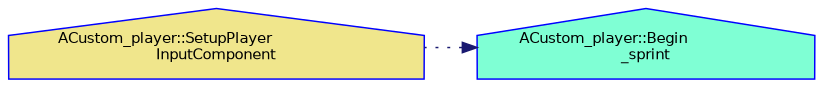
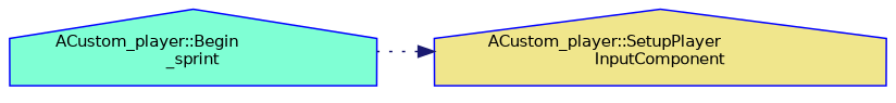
  digraph {
    rankdir=RL
    node [color=blue fontname=Helvetica fontsize=10 shape=house style=filled]
    n1 [fillcolor=aquamarine fontcolor=black height=0.2 label="ACustom_player::Begin\l_sprint" width=0.4]
    n2 [fillcolor=khaki height=0.2 label="ACustom_player::SetupPlayer\lInputComponent" width=0.4]
-   n1 -> n2 [color=midnightblue dir=back fontname=Helvetica fontsize=10 labelfontname=Helvetica labelfontsize=10 style=dotted]
+   n2 -> n1 [color=midnightblue dir=back fontname=Helvetica fontsize=10 labelfontname=Helvetica labelfontsize=10 style=dotted]
  }
